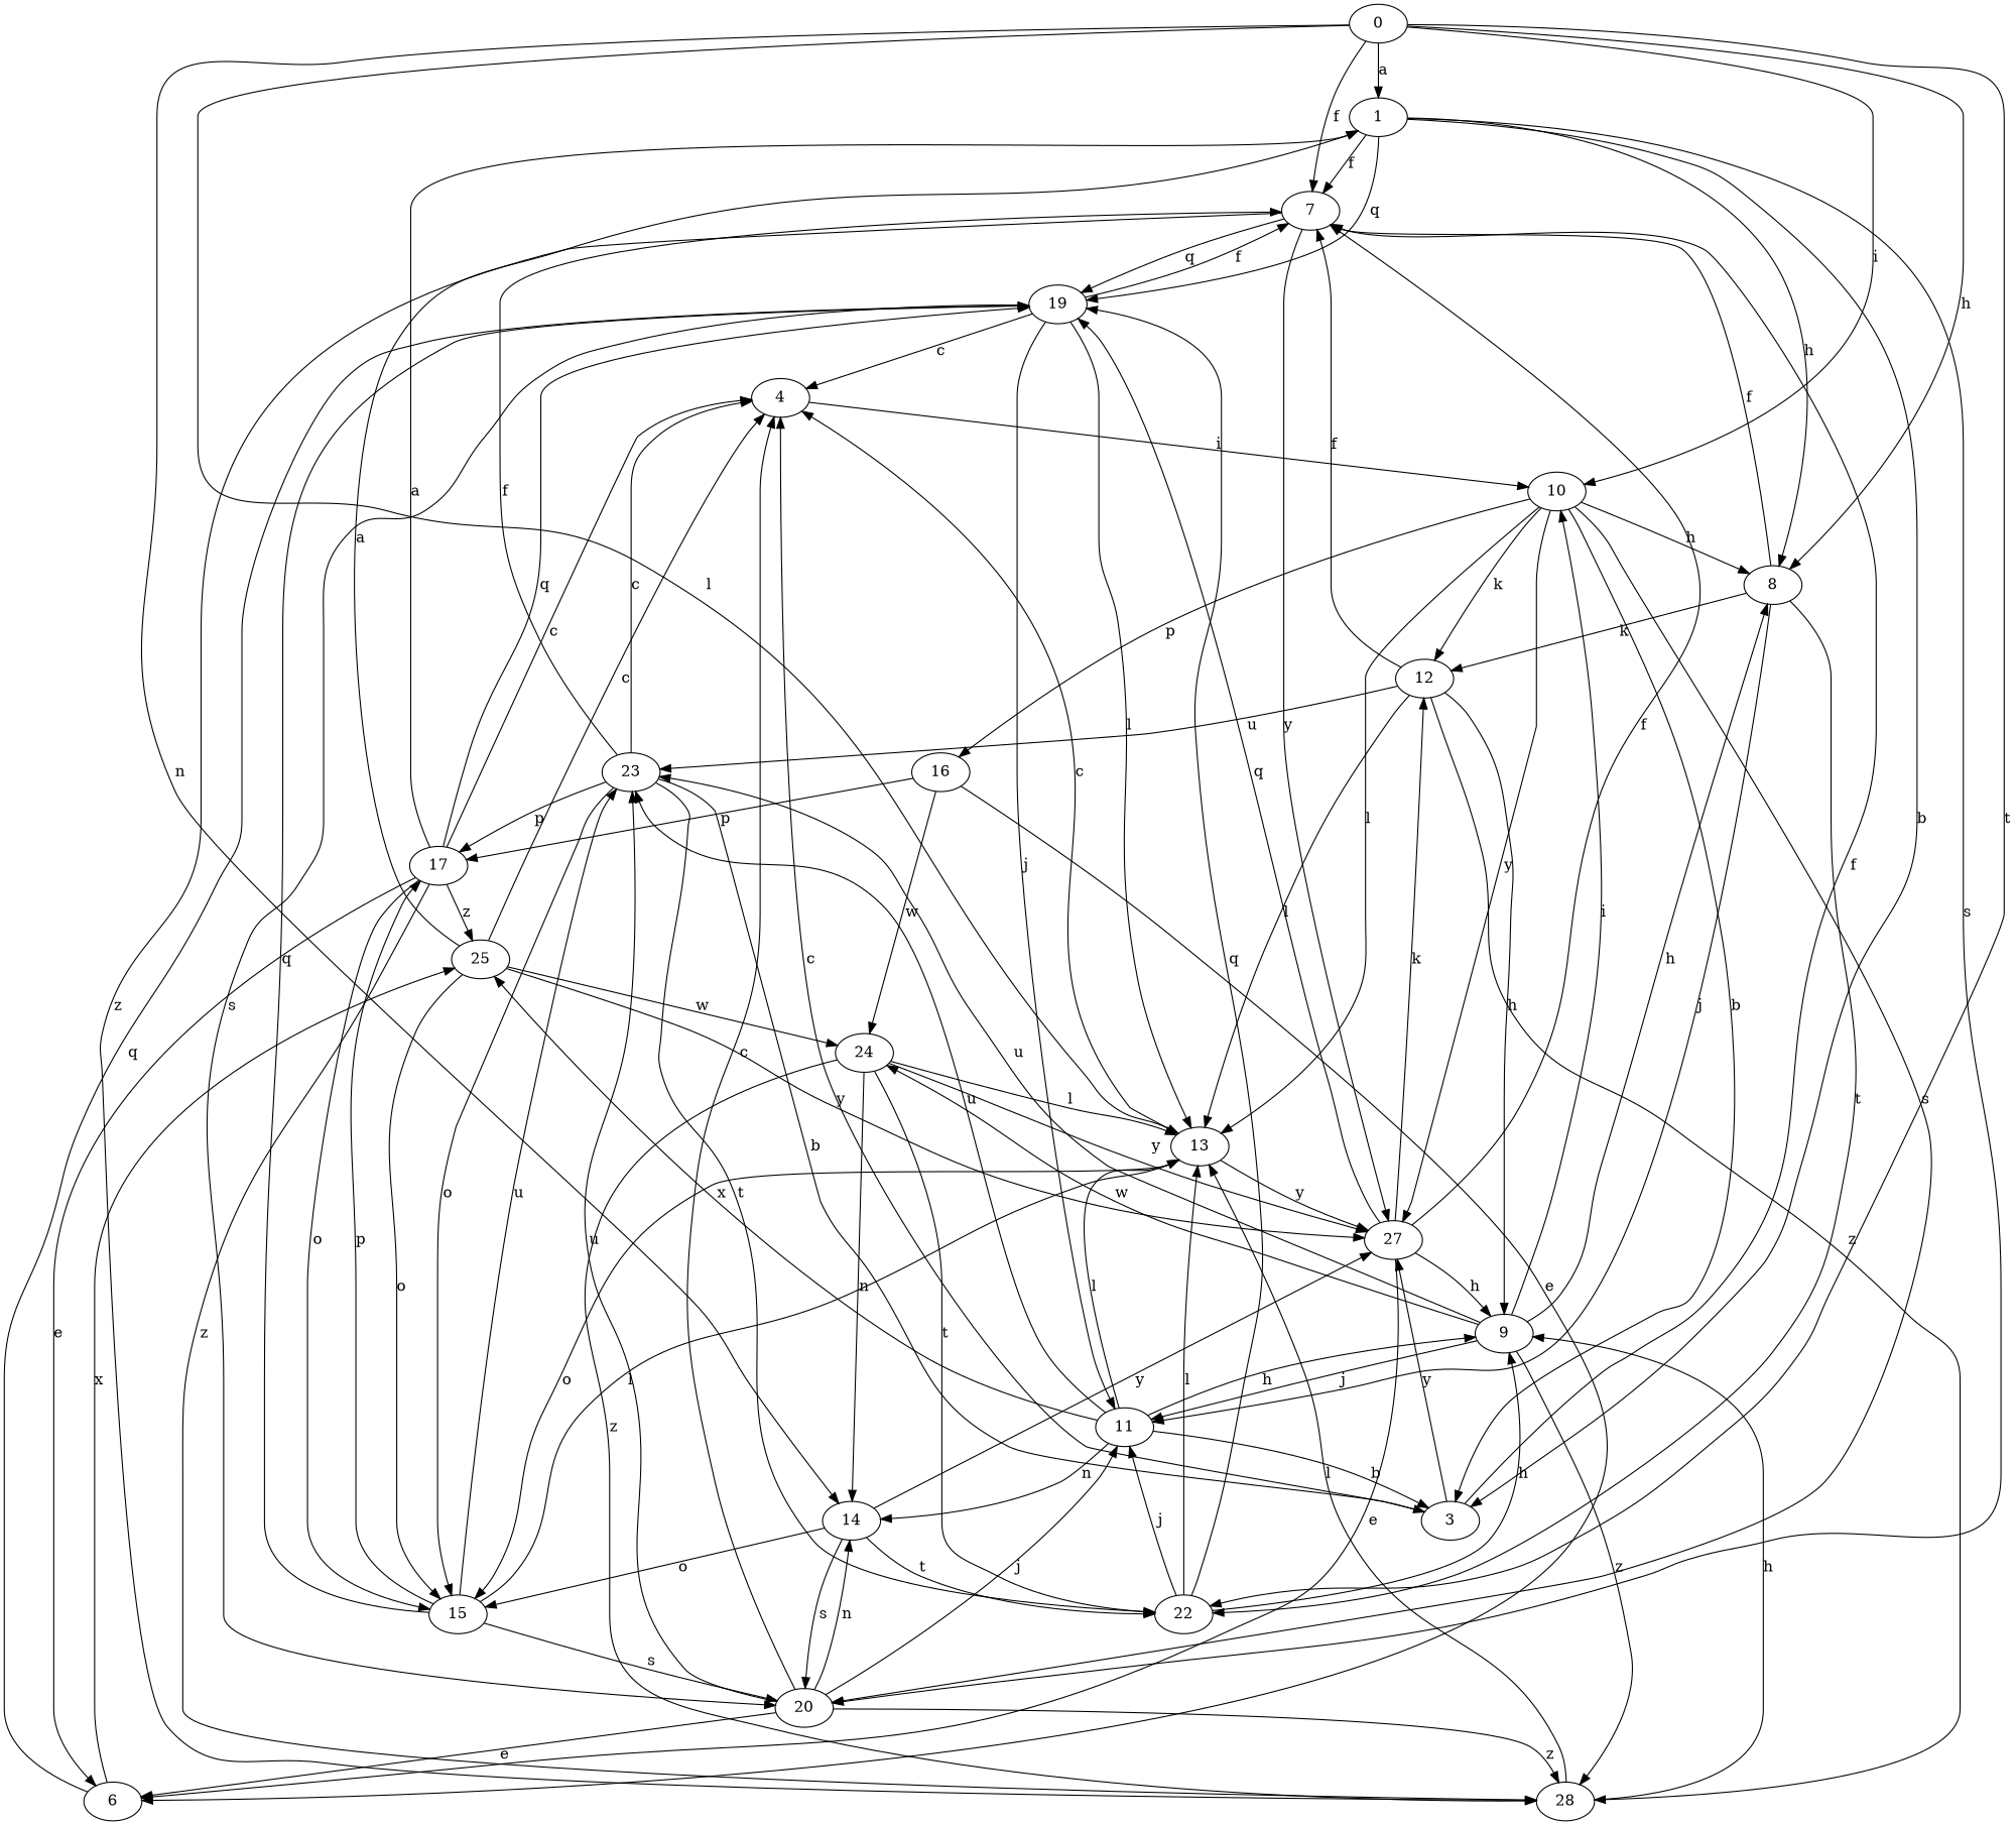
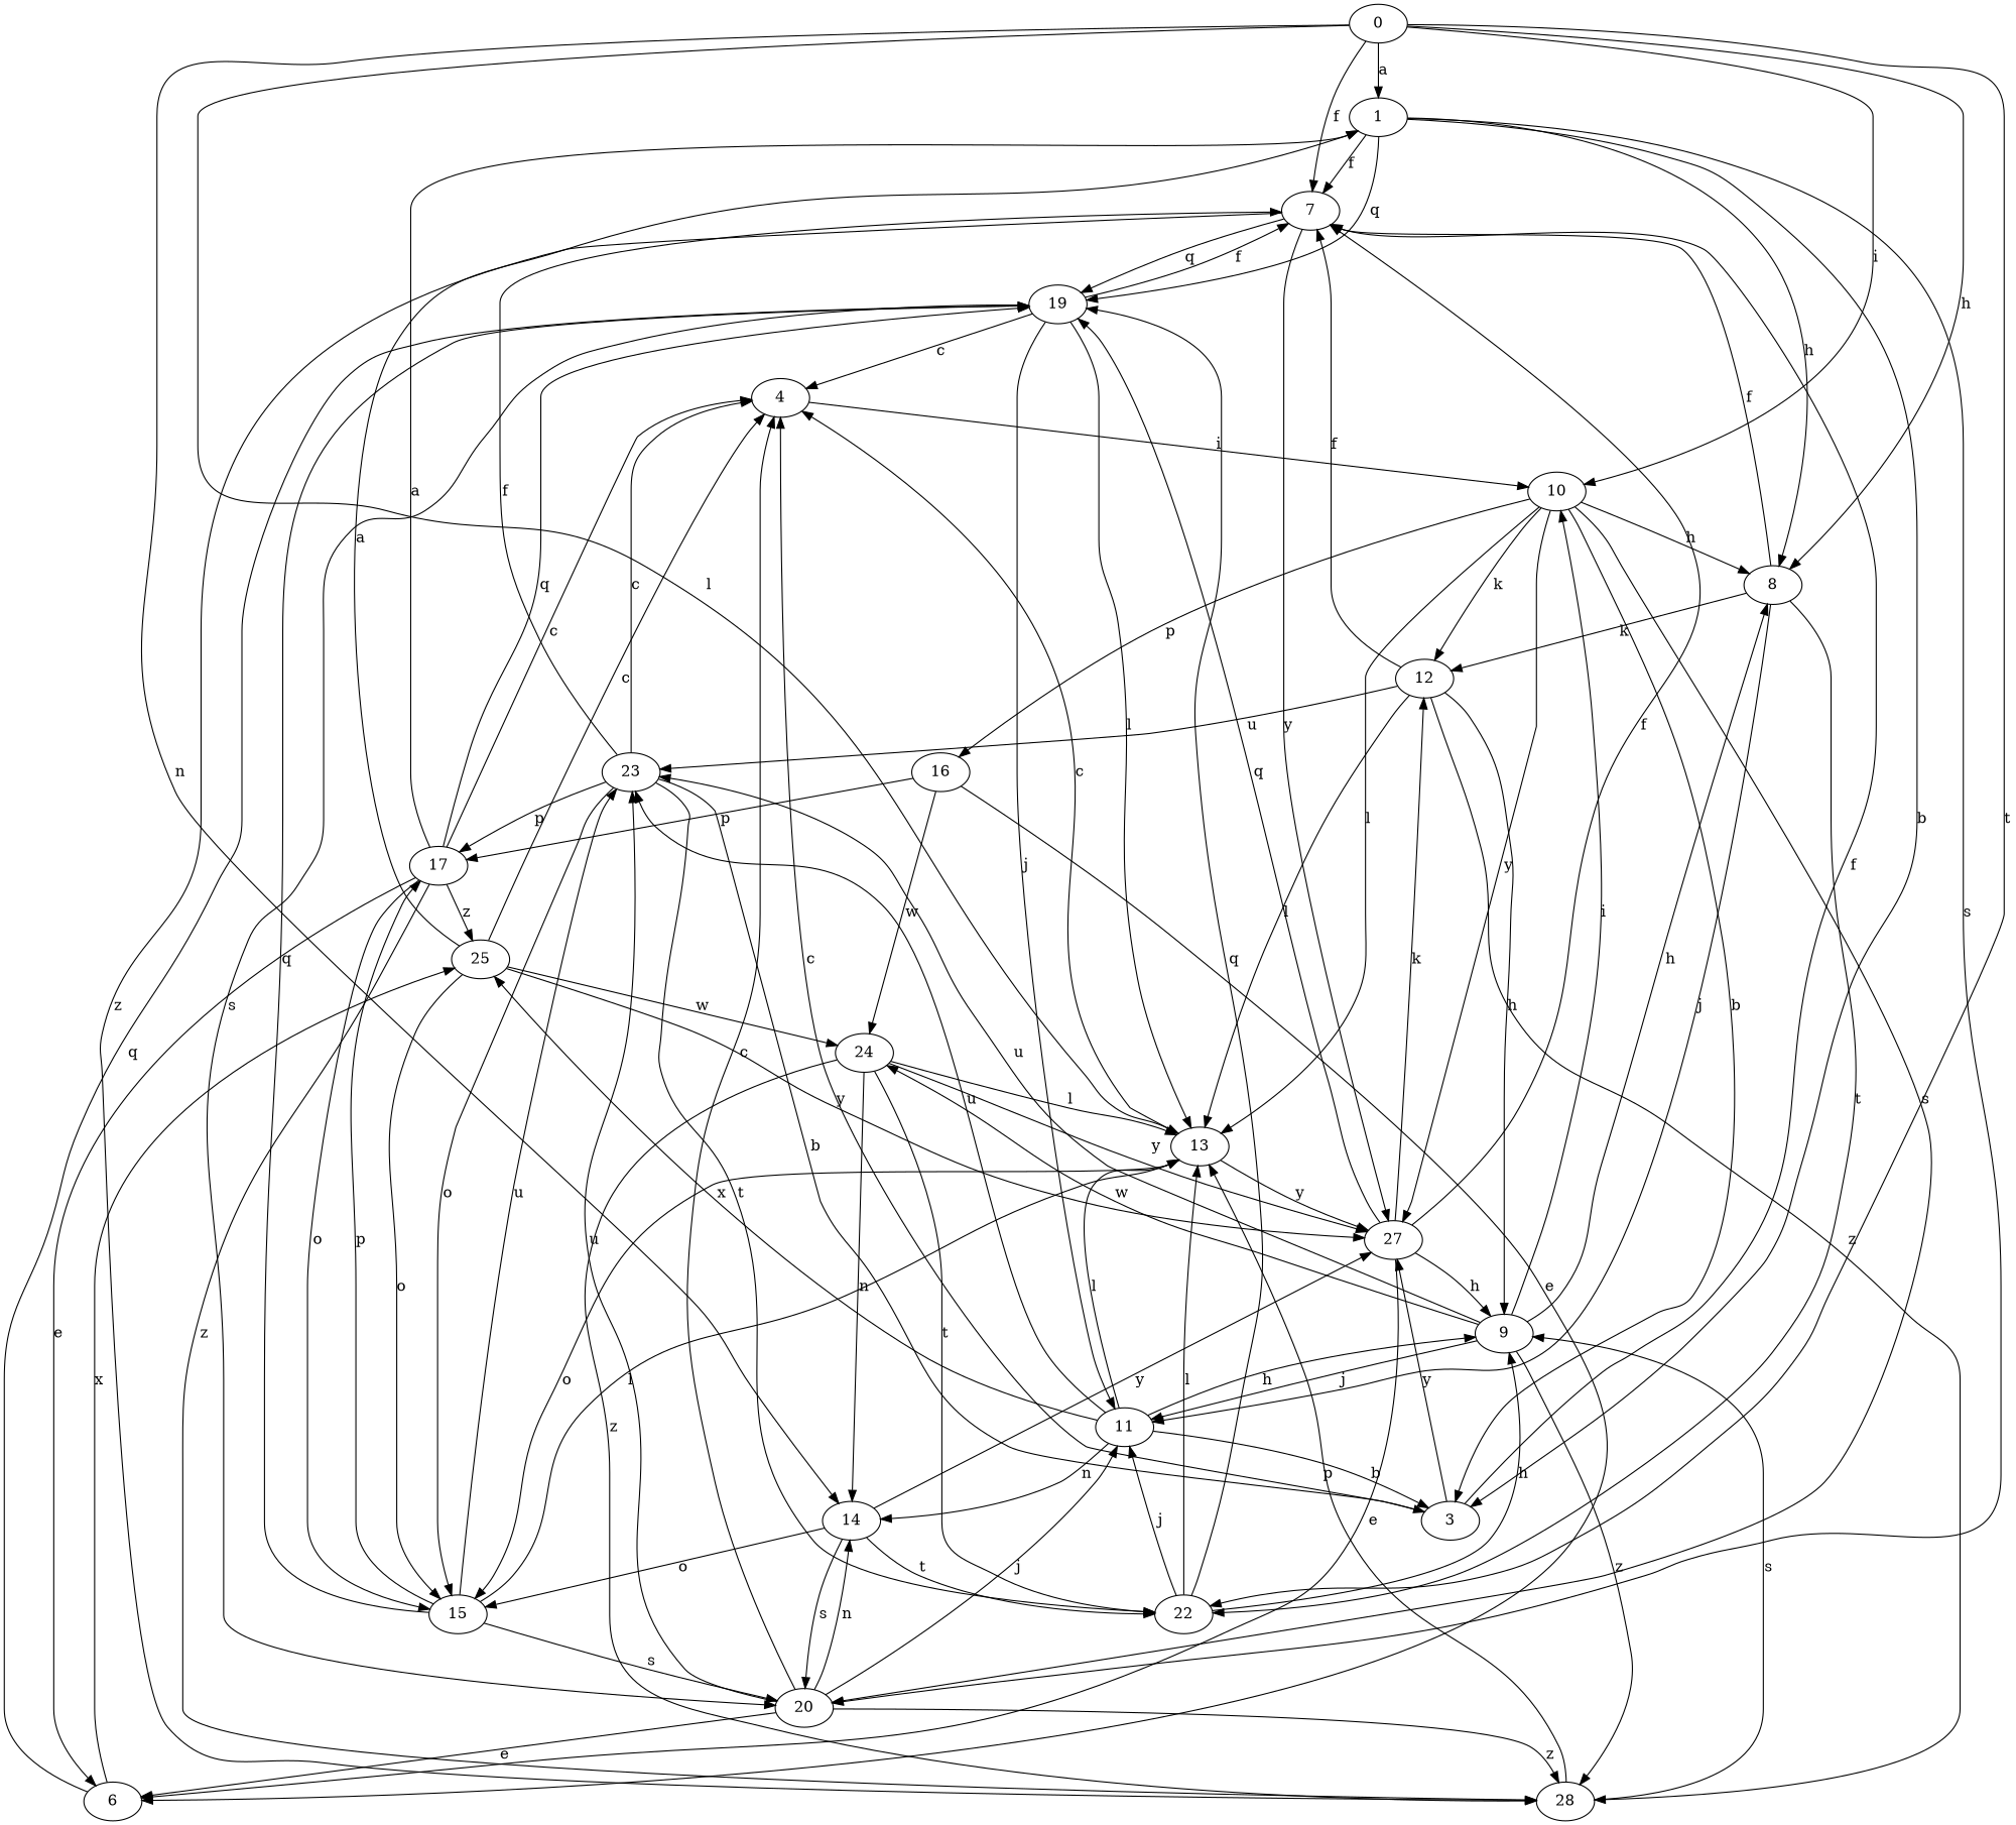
  strict digraph {
    0
    1
    7
    8
    10
    13
    14
    22
    3
    19
    20
    27
    28
    11
    12
    16
    4
    15
    9
    6
    23
    25
    24
    17
    0 -> 1 [label=a]
    0 -> 7 [label=f]
    0 -> 8 [label=h]
    0 -> 10 [label=i]
    0 -> 13 [label=l]
    0 -> 14 [label=n]
    0 -> 22 [label=t]
    1 -> 7 [label=f]
    1 -> 8 [label=h]
    1 -> 3 [label=b]
    1 -> 19 [label=q]
    1 -> 20 [label=s]
    7 -> 19 [label=q]
    7 -> 27 [label=y]
    7 -> 28 [label=z]
    8 -> 7 [label=f]
    8 -> 22 [label=t]
    8 -> 11 [label=j]
    8 -> 12 [label=k]
    10 -> 8 [label=h]
    10 -> 13 [label=l]
    10 -> 3 [label=b]
    10 -> 20 [label=s]
    10 -> 27 [label=y]
    10 -> 12 [label=k]
    10 -> 16 [label=p]
    13 -> 27 [label=y]
    13 -> 4 [label=c]
    13 -> 15 [label=o]
    14 -> 22 [label=t]
    14 -> 20 [label=s]
    14 -> 27 [label=y]
    14 -> 15 [label=o]
    22 -> 13 [label=l]
    22 -> 19 [label=q]
    22 -> 11 [label=j]
    22 -> 9 [label=h]
    3 -> 7 [label=f]
    3 -> 27 [label=y]
    3 -> 4 [label=c]
    19 -> 7 [label=f]
    19 -> 13 [label=l]
    19 -> 20 [label=s]
    19 -> 11 [label=j]
    19 -> 4 [label=c]
    20 -> 14 [label=n]
    20 -> 28 [label=z]
    20 -> 11 [label=j]
    20 -> 4 [label=c]
    20 -> 6 [label=e]
    20 -> 23 [label=u]
    27 -> 7 [label=f]
    27 -> 19 [label=q]
    27 -> 12 [label=k]
    27 -> 9 [label=h]
    27 -> 6 [label=e]
-   28 -> 13 [label=l]
-   28 -> 9 [label=h]
+   28 -> 13 [label=p]
+   28 -> 9 [label=s]
    11 -> 13 [label=l]
    11 -> 14 [label=n]
    11 -> 3 [label=b]
    11 -> 9 [label=h]
    11 -> 23 [label=u]
    11 -> 25 [label=x]
    12 -> 7 [label=f]
    12 -> 13 [label=l]
    12 -> 28 [label=z]
    12 -> 9 [label=h]
    12 -> 23 [label=u]
    16 -> 6 [label=e]
    16 -> 24 [label=w]
    16 -> 17 [label=p]
    4 -> 10 [label=i]
    15 -> 13 [label=l]
    15 -> 19 [label=q]
    15 -> 20 [label=s]
    15 -> 23 [label=u]
    15 -> 17 [label=p]
    9 -> 8 [label=h]
    9 -> 10 [label=i]
    9 -> 28 [label=z]
    9 -> 11 [label=j]
    9 -> 23 [label=u]
    9 -> 24 [label=w]
    6 -> 19 [label=q]
    6 -> 25 [label=x]
    23 -> 7 [label=f]
    23 -> 22 [label=t]
    23 -> 3 [label=b]
    23 -> 4 [label=c]
    23 -> 15 [label=o]
    23 -> 17 [label=p]
    25 -> 1 [label=a]
    25 -> 27 [label=y]
    25 -> 4 [label=c]
    25 -> 15 [label=o]
    25 -> 24 [label=w]
    24 -> 13 [label=l]
    24 -> 14 [label=n]
    24 -> 22 [label=t]
    24 -> 27 [label=y]
    24 -> 28 [label=z]
    17 -> 1 [label=a]
    17 -> 19 [label=q]
    17 -> 28 [label=z]
    17 -> 4 [label=c]
    17 -> 15 [label=o]
    17 -> 6 [label=e]
    17 -> 25 [label=z]
  }
